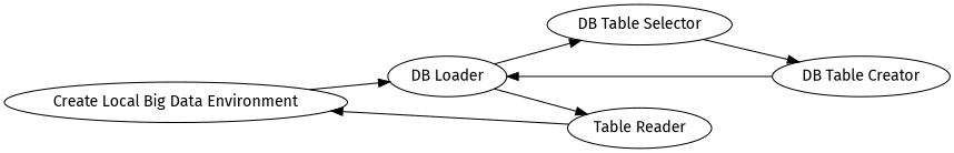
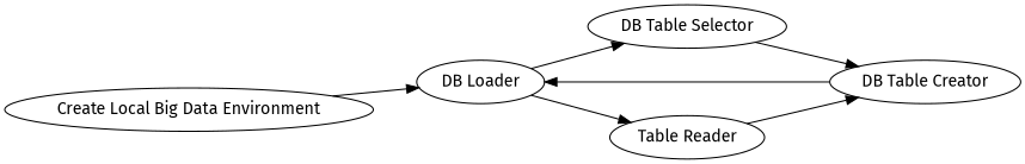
  digraph {
    fontname="Fira Sans"
    rankdir=LR
    node [fontname="Fira Sans"]
    edge [fontname="Fira Sans"]
    n1 [label="Create Local Big Data Environment"]
    n2 [label="DB Loader"]
    n3 [label="DB Table Selector"]
    n4 [label="Table Reader"]
    n5 [label="DB Table Creator"]
    n1 -> n2
    n2 -> n3
    n2 -> n4
    n3 -> n5
-   n4 -> n1
+   n4 -> n5
    n5 -> n2
  }
